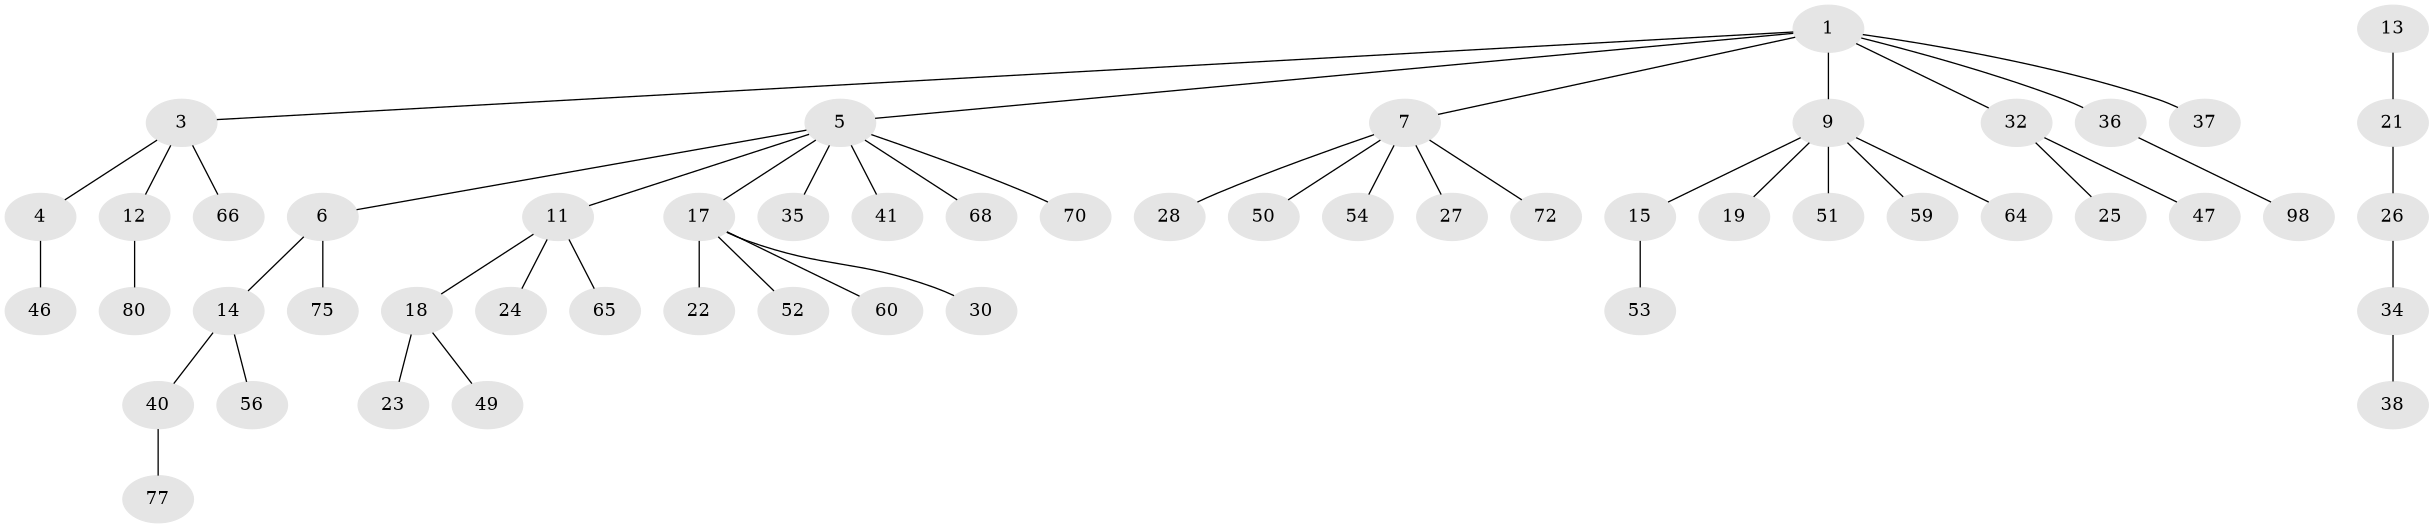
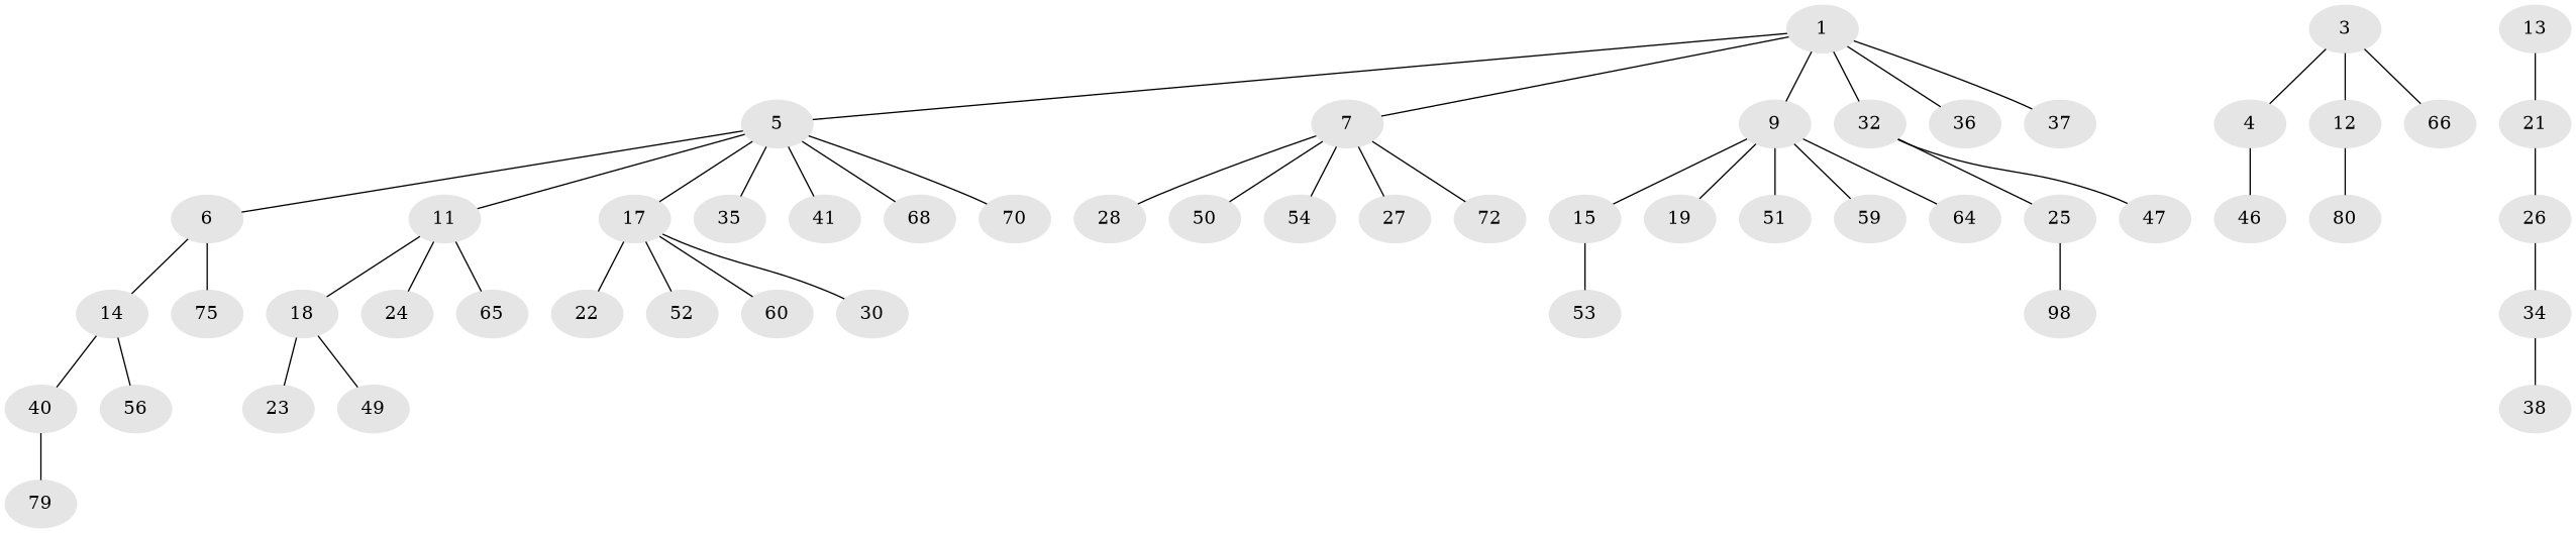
  graph {
    node [color=gray90 style=filled]
    1 [super="+2"]
    3
    5 [super="+10"]
    7 [super="+8"]
    9 [super="+58"]
    32 [super="+33"]
    36 [super="+45"]
    37
    4 [super="+62"]
    12 [super="+42"]
    66
    6 [super="+16"]
    11 [super="+27"]
    17 [super="+29"]
    35
    41
    68
    70
    28 [super="+61"]
    50 [super="+78"]
    54 [super="+74"]
    n22 [label=27]
    72
    15 [super="+55"]
    19
    51
    59 [super="+69"]
    64 [super="+67"]
    25 [super="+63"]
    47
    n31 [label=98]
    46
    80
    14 [super="+20"]
    75
    18 [super="+39"]
    24
    65
    22 [super="+31"]
    52
    60
    30
    40 [super="+71"]
    56
    53
    23 [super="+76"]
    49
    21 [super="+73"]
    13
    26 [super="+44"]
-   79 [label=77]
+   79
    34 [super="+43"]
    38 [super="+77"]
-   1 -- 3
    1 -- 5
    1 -- 7
    1 -- 9
    1 -- 32
    1 -- 36
    1 -- 37
    3 -- 4
    3 -- 12
    3 -- 66
    5 -- 6
    5 -- 11
    5 -- 17
    5 -- 35
    5 -- 41
    5 -- 68
    5 -- 70
    7 -- 28
    7 -- 50
    7 -- 54
    7 -- n22
    7 -- 72
    9 -- 15
    9 -- 19
    9 -- 51
    9 -- 59
    9 -- 64
    32 -- 25
    32 -- 47
-   36 -- n31
+   25 -- n31
    4 -- 46
    12 -- 80
    6 -- 14
    6 -- 75
    11 -- 18
    11 -- 24
    11 -- 65
    17 -- 22
    17 -- 52
    17 -- 60
    17 -- 30
    15 -- 53
    14 -- 40
    14 -- 56
    18 -- 23
    18 -- 49
    40 -- 79
    21 -- 26
    13 -- 21
    26 -- 34
    34 -- 38
  }
